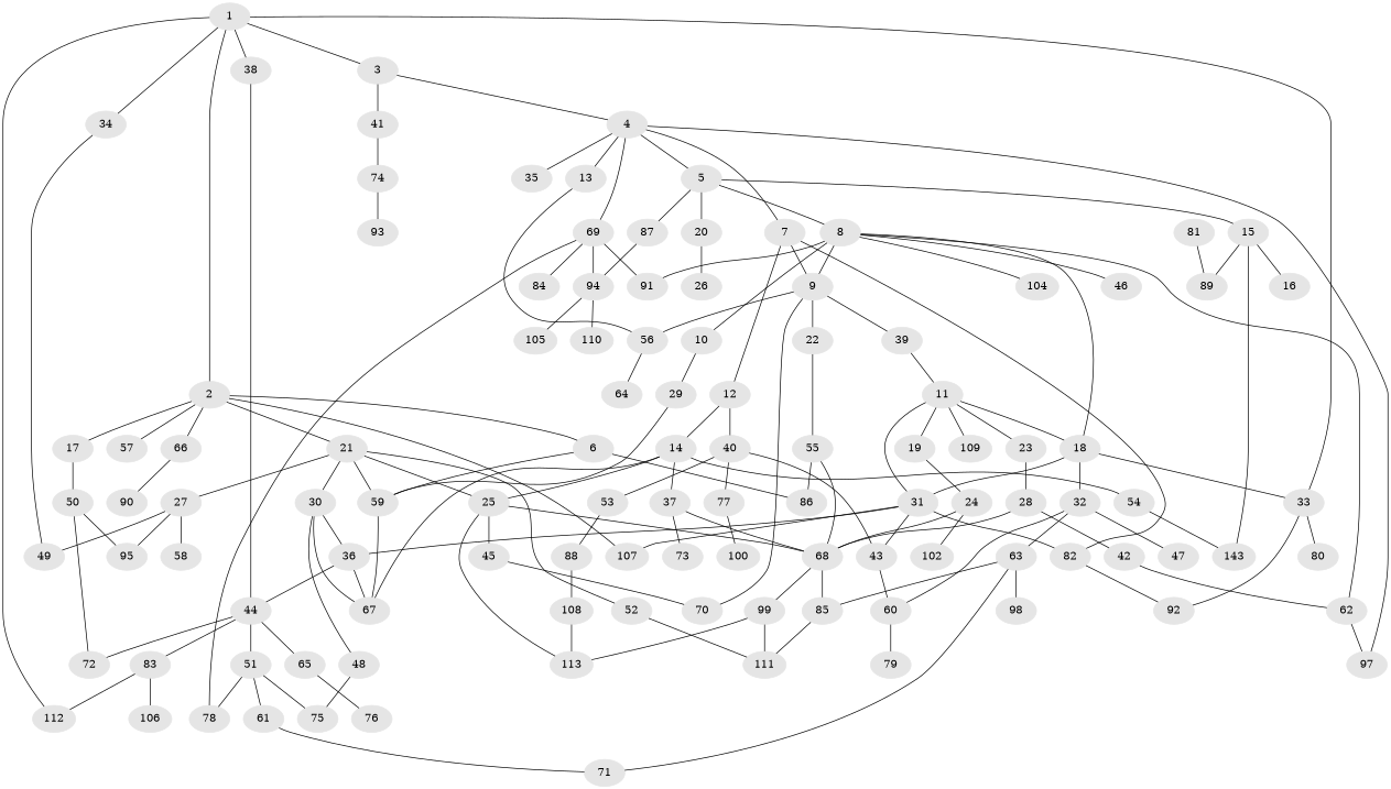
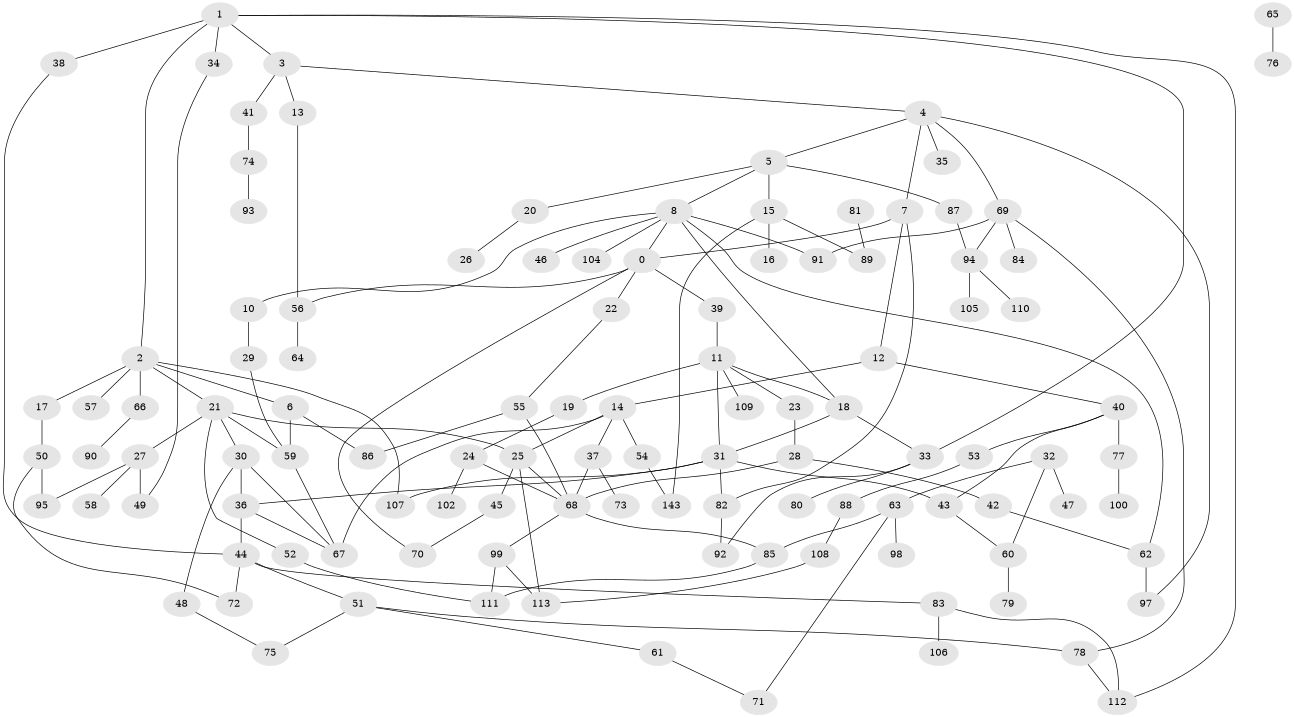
  graph {
    fontname="DejaVu Serif"
    node [color=gray90 fontname="DejaVu Serif" style=filled]
    edge [fontname="DejaVu Serif"]
    1
    2
    3
    33
    34
    38
    112
    6
    17
    21
    57
    66
    107
    4
    13
    41
    80
    92
    49
    44
    59
    86
    50
    25
    27
    30
    52
    90
    5
    7
    35
    69
    97
    56
    74
    8
    15
    20
    87
-   9
+   9 [label=0]
    12
    82
    91
    78
    84
    94
    10
    18
    46
    62
    104
    16
    89
    n54 [label=143]
    26
    67
    22
    39
    70
    14
    40
    29
    31
    32
    11
    19
    23
    109
    55
    64
    24
    28
    36
    43
    37
    54
    53
    77
    68
    45
    113
    73
    95
    72
    47
    60
    63
    102
    58
    48
    111
    42
    85
    99
    75
    79
    71
    98
    81
    51
    65
    83
    88
    100
    93
    61
    76
    106
    108
    105
    110
    1 -- 2
    1 -- 3
    1 -- 33
    1 -- 34
    1 -- 38
    1 -- 112
    2 -- 6
    2 -- 17
    2 -- 21
    2 -- 57
    2 -- 66
    2 -- 107
    3 -- 4
-   4 -- 13
+   3 -- 13
    3 -- 41
    33 -- 80
    33 -- 92
    34 -- 49
    38 -- 44
    6 -- 59
    6 -- 86
    17 -- 50
    21 -- 59
    21 -- 25
    21 -- 27
    21 -- 30
    21 -- 52
    66 -- 90
    4 -- 5
    4 -- 7
    4 -- 35
    4 -- 69
    4 -- 97
    13 -- 56
    41 -- 74
    44 -- 72
    44 -- 51
-   44 -- 65
    44 -- 83
    59 -- 67
    50 -- 95
    50 -- 72
    25 -- 68
    25 -- 45
    25 -- 113
    27 -- 49
    27 -- 95
    27 -- 58
    30 -- 67
    30 -- 36
    30 -- 48
    52 -- 111
    5 -- 8
    5 -- 15
    5 -- 20
    5 -- 87
    7 -- 9
    7 -- 12
    7 -- 82
    69 -- 91
    69 -- 78
    69 -- 84
    69 -- 94
    56 -- 64
    74 -- 93
    8 -- 9
    8 -- 91
    8 -- 10
    8 -- 18
    8 -- 46
    8 -- 62
    8 -- 104
    15 -- 16
    15 -- 89
    15 -- n54
    20 -- 26
    87 -- 94
    9 -- 56
    9 -- 22
    9 -- 39
    9 -- 70
    12 -- 14
    12 -- 40
    82 -- 92
+   78 -- 112
    94 -- 105
    94 -- 110
    10 -- 29
    18 -- 33
    18 -- 31
-   18 -- 32
    62 -- 97
    22 -- 55
    39 -- 11
    14 -- 25
    14 -- 67
    14 -- 37
    14 -- 54
    40 -- 43
    40 -- 53
    40 -- 77
    29 -- 59
    31 -- 107
    31 -- 82
    31 -- 36
    31 -- 43
    32 -- 47
    32 -- 60
    32 -- 63
    11 -- 18
    11 -- 31
    11 -- 19
    11 -- 23
    11 -- 109
    19 -- 24
    23 -- 28
    55 -- 86
    55 -- 68
    24 -- 68
    24 -- 102
    28 -- 68
    28 -- 42
    36 -- 44
    36 -- 67
    43 -- 60
    37 -- 68
    37 -- 73
    54 -- n54
    53 -- 88
    77 -- 100
    68 -- 85
    68 -- 99
    45 -- 70
    60 -- 79
    63 -- 85
    63 -- 71
    63 -- 98
    48 -- 75
    42 -- 62
    85 -- 111
    99 -- 113
    99 -- 111
    81 -- 89
    51 -- 78
    51 -- 75
    51 -- 61
    65 -- 76
    83 -- 112
    83 -- 106
    88 -- 108
    61 -- 71
    108 -- 113
  }
